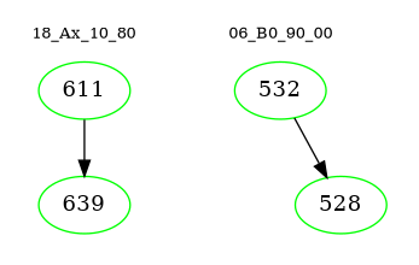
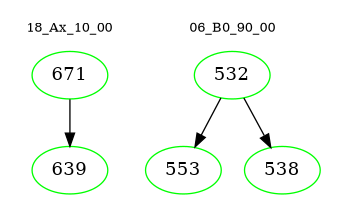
  digraph {
    node [color=green]
    edge [color=black]
-   n1 [label=611]
+   n1 [label=671]
    n2 [label=639]
    n3 [label=532]
-   n5 [label=528]
+   n4 [label=553]
+   n5 [label=538]
    subgraph cluster_1 {
      color=white
      fontsize=10
-     label="18_Ax_10_80"
+     label="18_Ax_10_00"
      n1
      n2
    }
    subgraph cluster_2 {
      color=white
      fontsize=10
      label="06_B0_90_00"
      n3
+     n4
      n5
    }
    n1 -> n2
+   n3 -> n4
    n3 -> n5
  }
